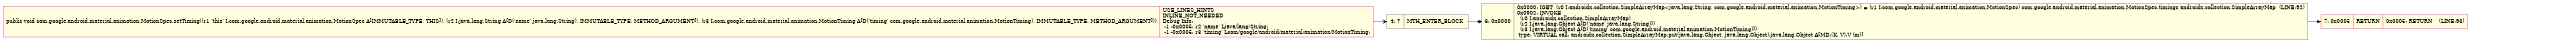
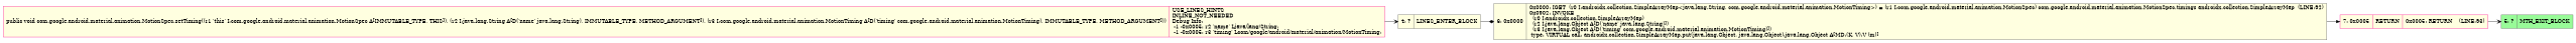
  digraph {
    rankdir=LR
    node [color=gray40 fillcolor=lightyellow shape=record style=filled]
    edge [arrowhead=vee]
-   n1 [label="{4\:\ ?|MTH_ENTER_BLOCK\l}"]
+   n1 [label="{4\:\ ?|LINES_ENTER_BLOCK\l}"]
    n2 [label="{6\:\ 0x0000|0x0000: IGET  (r0 I:androidx.collection.SimpleArrayMap\<java.lang.String, com.google.android.material.animation.MotionTiming\>) = (r1 I:com.google.android.material.animation.MotionSpec) com.google.android.material.animation.MotionSpec.timings androidx.collection.SimpleArrayMap  (LINE:92)\l0x0902: INVOKE  \l  (r0 I:androidx.collection.SimpleArrayMap)\l  (r2 I:java.lang.Object A[D('name' java.lang.String)])\l  (r3 I:java.lang.Object A[D('timing' com.google.android.material.animation.MotionTiming)])\l type: VIRTUAL call: androidx.collection.SimpleArrayMap.put(java.lang.Object, java.lang.Object):java.lang.Object A[MD:(K, V):V (m)]\l}"]
    n3 [color=deeppink label="{7\:\ 0x0005|RETURN\l|0x0005: RETURN    (LINE:93)\l}"]
+   n4 [fillcolor=palegreen label="{5\:\ ?|MTH_EXIT_BLOCK\l}"]
    n5 [color=deeppink label="{public void com.google.android.material.animation.MotionSpec.setTiming((r1 'this' I:com.google.android.material.animation.MotionSpec A[IMMUTABLE_TYPE, THIS]), (r2 I:java.lang.String A[D('name' java.lang.String), IMMUTABLE_TYPE, METHOD_ARGUMENT]), (r3 I:com.google.android.material.animation.MotionTiming A[D('timing' com.google.android.material.animation.MotionTiming), IMMUTABLE_TYPE, METHOD_ARGUMENT]))  | USE_LINES_HINTS\lINLINE_NOT_NEEDED\lDebug Info:\l  \-1 \-0x0005: r2 'name' Ljava\/lang\/String;\l  \-1 \-0x0005: r3 'timing' Lcom\/google\/android\/material\/animation\/MotionTiming;\l}"]
    n1 -> n2 [arrowhead=diamond]
    n2 -> n3 [arrowhead=normal]
+   n3 -> n4
    n5 -> n1
  }
